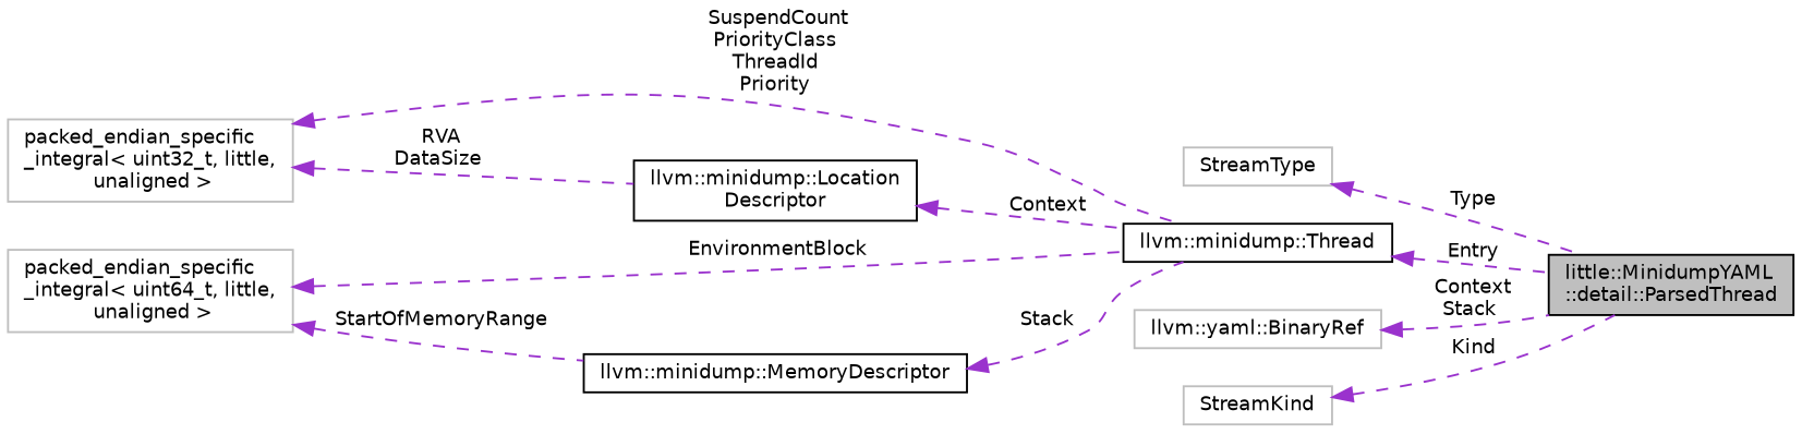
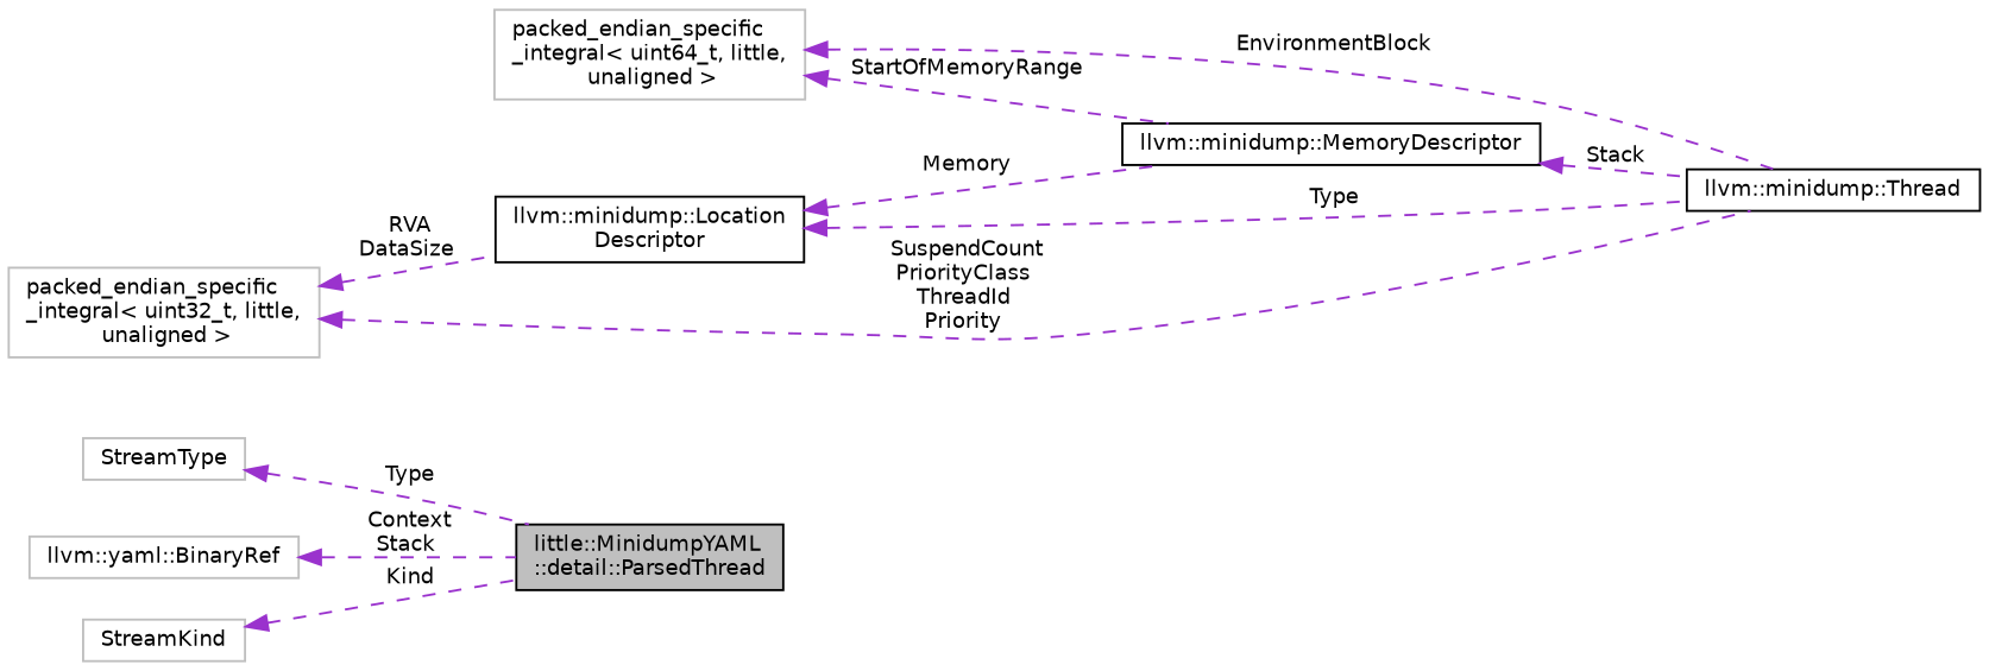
  digraph {
    rankdir=LR
    node [color=grey75 fontname=Helvetica fontsize=10 shape=record]
    edge [color=darkorchid3 dir=back fontname=Helvetica fontsize=10 labelfontname=Helvetica labelfontsize=10 style=dashed]
    n1 [color=black fillcolor=grey75 fontcolor=black height=0.2 label="little::MinidumpYAML\l::detail::ParsedThread" style=filled width=0.4]
    n2 [height=0.2 label=StreamType width=0.4]
    n3 [color=black height=0.2 label="llvm::minidump::Thread" width=0.4]
    n4 [color=black height=0.2 label="llvm::minidump::Location\lDescriptor" width=0.4]
    n5 [color=black height=0.2 label="llvm::minidump::MemoryDescriptor" width=0.4]
    n6 [height=0.2 label="packed_endian_specific\l_integral\< uint32_t, little,\l unaligned \>" width=0.4]
    n7 [height=0.2 label="packed_endian_specific\l_integral\< uint64_t, little,\l unaligned \>" width=0.4]
    n8 [height=0.2 label="llvm::yaml::BinaryRef" width=0.4]
    n9 [height=0.2 label=StreamKind width=0.4]
    n2 -> n1 [label=" Type"]
-   n3 -> n1 [label=" Entry"]
-   n4 -> n3 [label=" Context"]
+   n4 -> n3 [label=" Type"]
+   n4 -> n5 [label=" Memory"]
    n5 -> n3 [label=" Stack"]
    n6 -> n3 [label=" SuspendCount\nPriorityClass\nThreadId\nPriority"]
    n6 -> n4 [label=" RVA\nDataSize"]
    n7 -> n3 [label=" EnvironmentBlock"]
    n7 -> n5 [label=" StartOfMemoryRange"]
    n8 -> n1 [label=" Context\nStack"]
    n9 -> n1 [label=" Kind"]
  }
